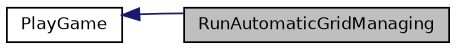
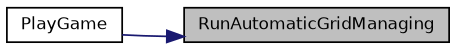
  digraph {
    rankdir=RL
    node [color=black fontname=Helvetica fontsize=10 shape=record style=filled]
    n1 [fillcolor=grey75 fontcolor=black height=0.2 label=RunAutomaticGridManaging width=0.4]
    n2 [fillcolor=white height=0.2 label=PlayGame width=0.4]
-   n2 -> n1 [color=midnightblue dir=back fontname=Helvetica fontsize=10 labelfontname=Helvetica labelfontsize=10 style=solid]
+   n1 -> n2 [color=midnightblue dir=back fontname=Helvetica fontsize=10 labelfontname=Helvetica labelfontsize=10 style=solid]
  }
